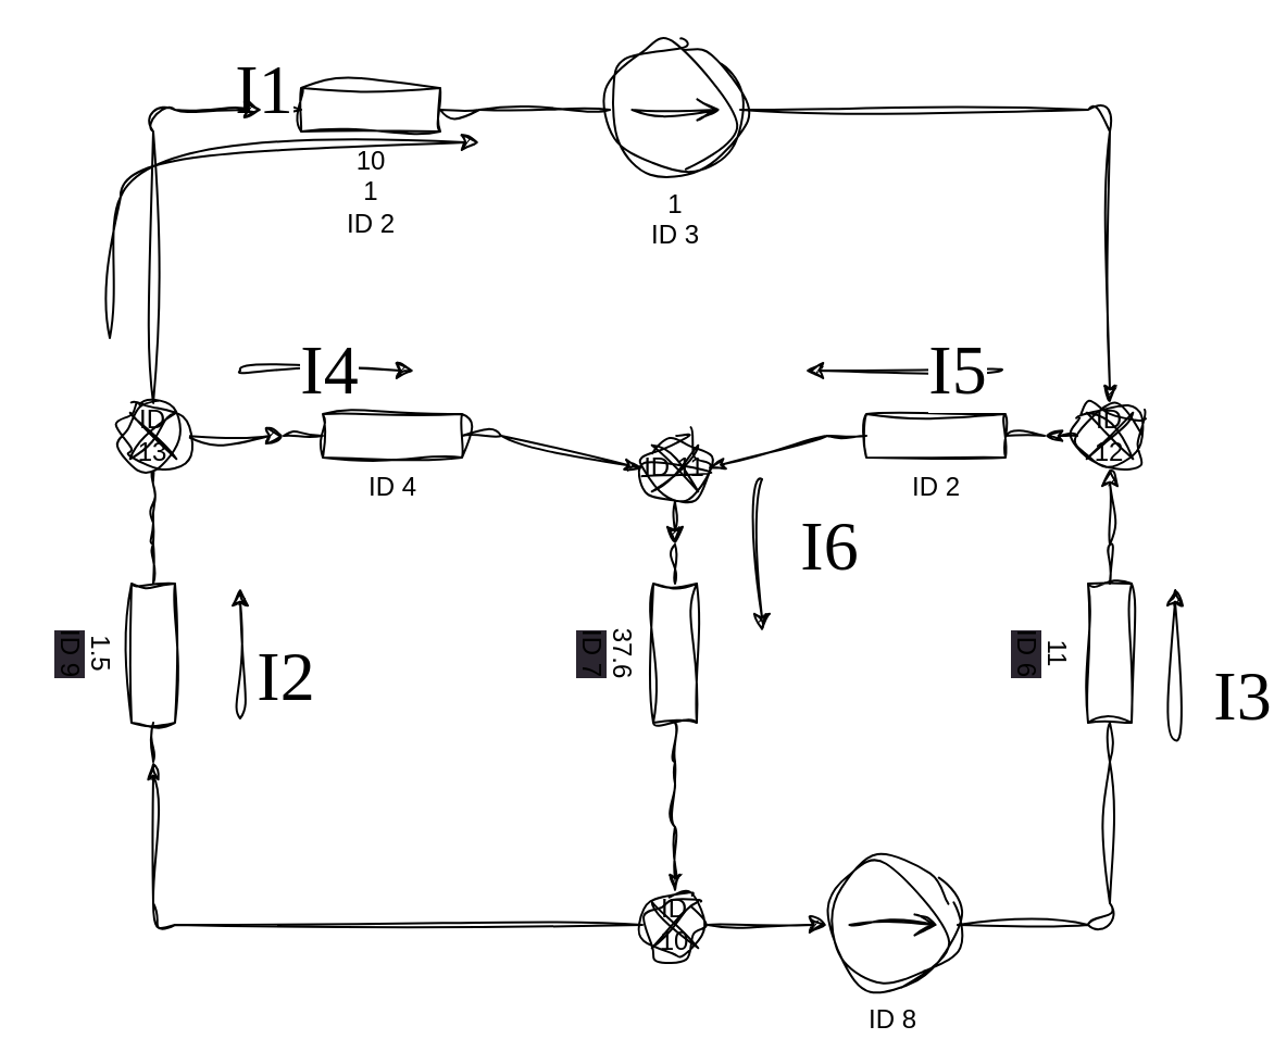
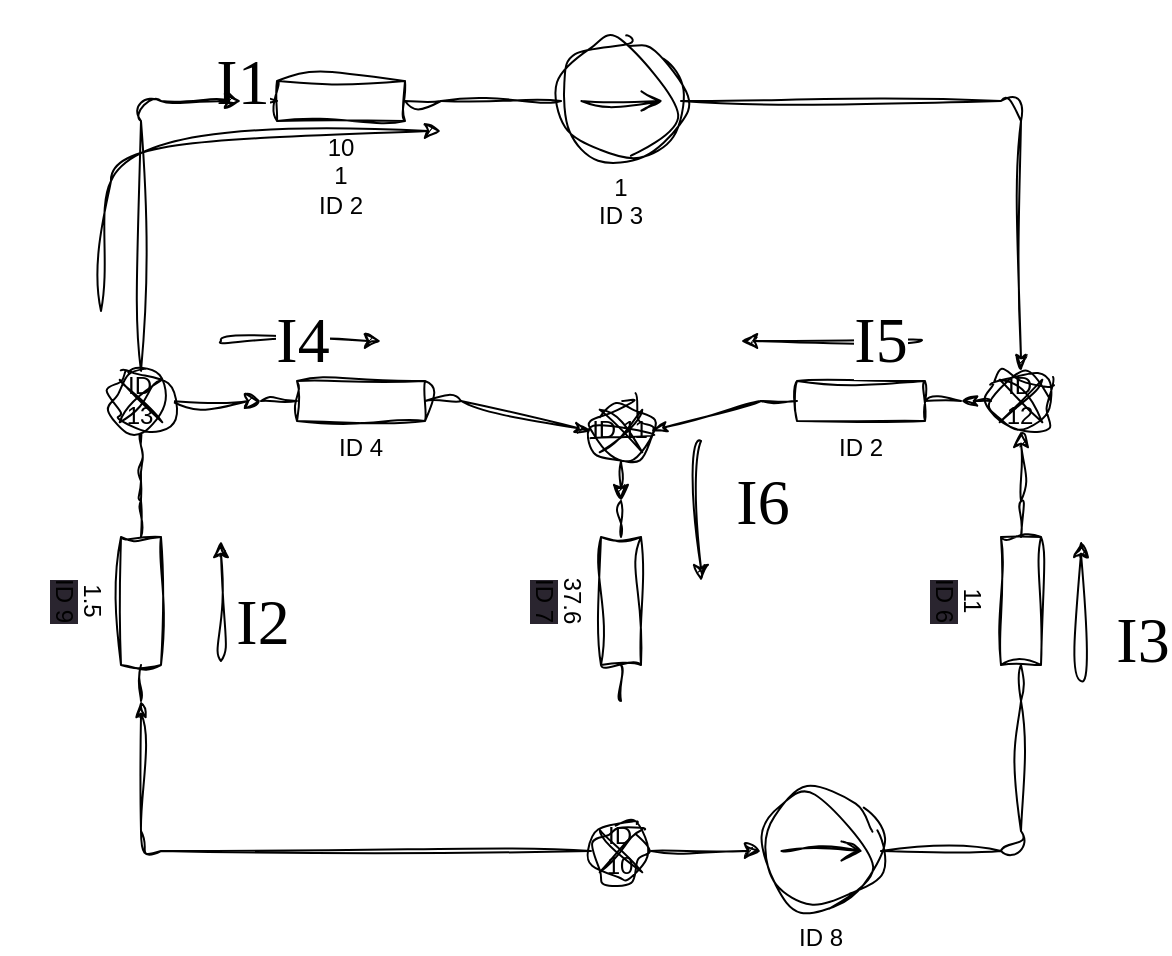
  <mxCell id="0" />
  <mxCell id="1" parent="0" />
  <mxCell id="2" value="10&lt;br&gt;1&lt;br&gt;ID 2" style="pointerEvents=1;verticalLabelPosition=bottom;shadow=0;dashed=0;align=center;html=1;verticalAlign=top;shape=mxgraph.electrical.resistors.resistor_1;sketch=1;curveFitting=1;jiggle=3;comic=1;" parent="1" vertex="1"><mxGeometry x="120" y="40" width="100" height="20" as="geometry" /></mxCell>
  <mxCell id="3" value="1&lt;br&gt;ID 3" style="pointerEvents=1;verticalLabelPosition=bottom;shadow=0;dashed=0;align=center;html=1;verticalAlign=top;shape=mxgraph.electrical.signal_sources.source;aspect=fixed;points=[[0.5,0,0],[1,0.5,0],[0.5,1,0],[0,0.5,0]];elSignalType=dc1;sketch=1;curveFitting=1;jiggle=3;comic=1;" parent="1" vertex="1"><mxGeometry x="280" y="20" width="60" height="60" as="geometry" /></mxCell>
  <mxCell id="4" value="ID 2" style="pointerEvents=1;verticalLabelPosition=bottom;shadow=0;dashed=0;align=center;html=1;verticalAlign=top;shape=mxgraph.electrical.resistors.resistor_1;sketch=1;curveFitting=1;jiggle=3;comic=1;" parent="1" vertex="1"><mxGeometry x="380" y="190" width="100" height="20" as="geometry" /></mxCell>
  <mxCell id="5" value="11&lt;br&gt;&lt;span style=&quot;background-color: rgb(42, 37, 47);&quot;&gt;ID 6&lt;/span&gt;" style="pointerEvents=1;verticalLabelPosition=bottom;shadow=0;dashed=0;align=center;html=1;verticalAlign=top;shape=mxgraph.electrical.resistors.resistor_1;rotation=90;sketch=1;curveFitting=1;jiggle=3;comic=1;" parent="1" vertex="1"><mxGeometry x="460" y="290" width="100" height="20" as="geometry" /></mxCell>
  <mxCell id="6" value="37.6&lt;br&gt;&lt;span style=&quot;background-color: rgb(42, 37, 47);&quot;&gt;ID 7&lt;/span&gt;" style="pointerEvents=1;verticalLabelPosition=bottom;shadow=0;dashed=0;align=center;html=1;verticalAlign=top;shape=mxgraph.electrical.resistors.resistor_1;rotation=90;sketch=1;curveFitting=1;jiggle=3;comic=1;" parent="1" vertex="1"><mxGeometry x="260" y="290" width="100" height="20" as="geometry" /></mxCell>
  <mxCell id="7" value="ID 8" style="pointerEvents=1;verticalLabelPosition=bottom;shadow=0;dashed=0;align=center;html=1;verticalAlign=top;shape=mxgraph.electrical.signal_sources.source;aspect=fixed;points=[[0.5,0,0],[1,0.5,0],[0.5,1,0],[0,0.5,0]];elSignalType=dc1;sketch=1;curveFitting=1;jiggle=3;comic=1;" parent="1" vertex="1"><mxGeometry x="380" y="395" width="60" height="60" as="geometry" /></mxCell>
  <mxCell id="8" value="&lt;span style=&quot;&quot;&gt;ID 10&lt;/span&gt;" style="shape=sumEllipse;perimeter=ellipsePerimeter;whiteSpace=wrap;html=1;backgroundOutline=1;sketch=1;curveFitting=1;jiggle=3;comic=1;" parent="1" vertex="1"><mxGeometry x="295" y="410" width="30" height="30" as="geometry" /></mxCell>
  <mxCell id="9" value="&lt;span style=&quot;&quot;&gt;ID 11&lt;/span&gt;" style="shape=sumEllipse;perimeter=ellipsePerimeter;whiteSpace=wrap;html=1;backgroundOutline=1;sketch=1;curveFitting=1;jiggle=3;comic=1;" parent="1" vertex="1"><mxGeometry x="295" y="200" width="30" height="30" as="geometry" /></mxCell>
  <mxCell id="10" value="&lt;span style=&quot;&quot;&gt;ID 12&lt;/span&gt;" style="shape=sumEllipse;perimeter=ellipsePerimeter;whiteSpace=wrap;html=1;backgroundOutline=1;sketch=1;curveFitting=1;jiggle=3;comic=1;" parent="1" vertex="1"><mxGeometry x="495" y="185" width="30" height="30" as="geometry" /></mxCell>
  <mxCell id="11" value="" style="endArrow=classicThin;html=1;entryX=0.5;entryY=0;entryDx=0;entryDy=0;exitX=1;exitY=0.5;exitDx=0;exitDy=0;exitPerimeter=0;edgeStyle=orthogonalEdgeStyle;sketch=1;curveFitting=1;jiggle=3;comic=1;endFill=1;" parent="1" source="3" target="10" edge="1"><mxGeometry width="50" height="50" relative="1" as="geometry"><mxPoint x="380" y="220" as="sourcePoint" /><mxPoint x="430" y="170" as="targetPoint" /></mxGeometry></mxCell>
  <mxCell id="12" value="" style="endArrow=classicThin;html=1;exitX=1;exitY=0.5;exitDx=0;exitDy=0;sketch=1;curveFitting=1;jiggle=3;comic=1;endFill=1;exitPerimeter=0;entryX=0;entryY=0.5;entryDx=0;entryDy=0;" parent="1" source="38" target="9" edge="1"><mxGeometry width="50" height="50" relative="1" as="geometry"><mxPoint x="310" y="140" as="sourcePoint" /><mxPoint x="220" y="260" as="targetPoint" /></mxGeometry></mxCell>
  <mxCell id="13" value="" style="endArrow=classicThin;html=1;entryX=1;entryY=0.5;entryDx=0;entryDy=0;exitX=0;exitY=0.5;exitDx=0;exitDy=0;exitPerimeter=0;sketch=1;curveFitting=1;jiggle=3;comic=1;endFill=1;" parent="1" source="4" target="9" edge="1"><mxGeometry width="50" height="50" relative="1" as="geometry"><mxPoint x="330" y="160" as="sourcePoint" /><mxPoint x="270" y="160" as="targetPoint" /></mxGeometry></mxCell>
  <mxCell id="14" value="" style="endArrow=classicThin;html=1;entryX=1;entryY=0.5;entryDx=0;entryDy=0;entryPerimeter=0;exitX=0;exitY=0.5;exitDx=0;exitDy=0;sketch=1;curveFitting=1;jiggle=3;comic=1;endFill=1;" parent="1" source="10" target="4" edge="1"><mxGeometry width="50" height="50" relative="1" as="geometry"><mxPoint x="340" y="170" as="sourcePoint" /><mxPoint x="280" y="170" as="targetPoint" /></mxGeometry></mxCell>
  <mxCell id="15" value="" style="endArrow=none;html=1;entryX=1;entryY=0.5;entryDx=0;entryDy=0;entryPerimeter=0;exitX=1;exitY=0.5;exitDx=0;exitDy=0;exitPerimeter=0;edgeStyle=orthogonalEdgeStyle;sketch=1;curveFitting=1;jiggle=3;comic=1;" parent="1" source="5" target="7" edge="1"><mxGeometry width="50" height="50" relative="1" as="geometry"><mxPoint x="385" y="280" as="sourcePoint" /><mxPoint x="325" y="280" as="targetPoint" /></mxGeometry></mxCell>
  <mxCell id="16" value="" style="endArrow=none;html=1;exitX=0;exitY=0.5;exitDx=0;exitDy=0;exitPerimeter=0;sketch=1;curveFitting=1;jiggle=3;comic=1;entryX=0.5;entryY=1;entryDx=0;entryDy=0;" parent="1" source="39" target="37" edge="1"><mxGeometry width="50" height="50" relative="1" as="geometry"><mxPoint x="220" y="290" as="sourcePoint" /><mxPoint x="120" y="250" as="targetPoint" /><Array as="points"><mxPoint x="70" y="230" /></Array></mxGeometry></mxCell>
  <mxCell id="17" value="" style="endArrow=classicThin;html=1;entryX=1;entryY=0.5;entryDx=0;entryDy=0;entryPerimeter=0;exitX=0;exitY=0.5;exitDx=0;exitDy=0;edgeStyle=orthogonalEdgeStyle;sketch=1;curveFitting=1;jiggle=3;comic=1;endFill=1;" parent="1" source="8" target="39" edge="1"><mxGeometry width="50" height="50" relative="1" as="geometry"><mxPoint x="220" y="280" as="sourcePoint" /><mxPoint x="160" y="280" as="targetPoint" /></mxGeometry></mxCell>
- <mxCell id="18" value="" style="endArrow=classicThin;html=1;entryX=0.5;entryY=0;entryDx=0;entryDy=0;exitX=1;exitY=0.5;exitDx=0;exitDy=0;exitPerimeter=0;sketch=1;curveFitting=1;jiggle=3;comic=1;endFill=1;" parent="1" source="6" target="8" edge="1"><mxGeometry width="50" height="50" relative="1" as="geometry"><mxPoint x="270" y="340" as="sourcePoint" /><mxPoint x="210" y="340" as="targetPoint" /><Array as="points"><mxPoint x="310" y="370" /></Array></mxGeometry></mxCell>
  <mxCell id="19" value="" style="curved=1;endArrow=classic;html=1;sketch=1;comic=1;jiggle=3;" parent="1" edge="1"><mxGeometry width="50" height="50" relative="1" as="geometry"><mxPoint x="50" y="155" as="sourcePoint" /><mxPoint x="220" y="65" as="targetPoint" /><Array as="points"><mxPoint x="50" y="115" /><mxPoint x="60" y="65" /></Array></mxGeometry></mxCell>
  <mxCell id="20" value="I1" style="edgeLabel;html=1;align=center;verticalAlign=middle;resizable=0;points=[];fontSize=32;fontFamily=Comic Sans MS;comic=1;jiggle=3;" parent="19" vertex="1" connectable="0"><mxGeometry x="0.563" y="-1" relative="1" as="geometry"><mxPoint x="-45" y="-26" as="offset" /></mxGeometry></mxCell>
  <mxCell id="21" value="" style="endArrow=classic;html=1;sketch=1;fontSize=32;curved=1;comic=1;jiggle=3;" parent="1" edge="1"><mxGeometry width="50" height="50" relative="1" as="geometry"><mxPoint x="460" y="170" as="sourcePoint" /><mxPoint x="370" y="170" as="targetPoint" /></mxGeometry></mxCell>
  <mxCell id="22" value="I5" style="edgeLabel;html=1;align=center;verticalAlign=middle;resizable=0;points=[];fontSize=32;fontFamily=Comic Sans MS;comic=1;jiggle=3;" parent="21" vertex="1" connectable="0"><mxGeometry x="-0.537" y="-1" relative="1" as="geometry"><mxPoint as="offset" /></mxGeometry></mxCell>
  <mxCell id="23" value="" style="endArrow=classic;html=1;sketch=1;fontSize=32;curved=1;comic=1;jiggle=3;" parent="1" edge="1"><mxGeometry width="50" height="50" relative="1" as="geometry"><mxPoint x="110" y="170" as="sourcePoint" /><mxPoint x="190" y="170" as="targetPoint" /></mxGeometry></mxCell>
  <mxCell id="24" value="I4" style="edgeLabel;html=1;align=center;verticalAlign=middle;resizable=0;points=[];fontSize=32;fontFamily=Comic Sans MS;comic=1;jiggle=3;" parent="23" vertex="1" connectable="0"><mxGeometry x="0.454" y="1" relative="1" as="geometry"><mxPoint x="-18" as="offset" /></mxGeometry></mxCell>
  <mxCell id="25" value="" style="endArrow=classic;html=1;sketch=1;fontSize=32;curved=1;comic=1;jiggle=3;" parent="1" edge="1"><mxGeometry width="50" height="50" relative="1" as="geometry"><mxPoint x="110" y="330" as="sourcePoint" /><mxPoint x="110" y="270" as="targetPoint" /></mxGeometry></mxCell>
  <mxCell id="26" value="I2" style="edgeLabel;html=1;align=center;verticalAlign=middle;resizable=0;points=[];fontSize=32;fontFamily=Comic Sans MS;comic=1;jiggle=3;" parent="25" vertex="1" connectable="0"><mxGeometry x="-0.367" relative="1" as="geometry"><mxPoint x="20" y="-1" as="offset" /></mxGeometry></mxCell>
  <mxCell id="27" value="" style="endArrow=classic;html=1;sketch=1;fontFamily=Comic Sans MS;fontSize=32;curved=1;comic=1;jiggle=3;" parent="1" edge="1"><mxGeometry width="50" height="50" relative="1" as="geometry"><mxPoint x="350" y="220" as="sourcePoint" /><mxPoint x="350" y="290" as="targetPoint" /></mxGeometry></mxCell>
  <mxCell id="28" value="I6" style="edgeLabel;html=1;align=center;verticalAlign=middle;resizable=0;points=[];fontSize=32;fontFamily=Comic Sans MS;comic=1;jiggle=3;" parent="27" vertex="1" connectable="0"><mxGeometry x="0.429" relative="1" as="geometry"><mxPoint x="30" y="-20" as="offset" /></mxGeometry></mxCell>
  <mxCell id="29" value="" style="endArrow=classic;html=1;sketch=1;fontFamily=Comic Sans MS;fontSize=32;curved=1;comic=1;jiggle=3;" parent="1" edge="1"><mxGeometry width="50" height="50" relative="1" as="geometry"><mxPoint x="540" y="340" as="sourcePoint" /><mxPoint x="540" y="270" as="targetPoint" /></mxGeometry></mxCell>
  <mxCell id="30" value="I3" style="edgeLabel;html=1;align=center;verticalAlign=middle;resizable=0;points=[];fontSize=32;fontFamily=Comic Sans MS;comic=1;jiggle=3;" parent="29" vertex="1" connectable="0"><mxGeometry x="-0.4" y="-1" relative="1" as="geometry"><mxPoint x="29" as="offset" /></mxGeometry></mxCell>
  <mxCell id="31" value="" style="endArrow=classic;html=1;rounded=1;labelBackgroundColor=default;comic=1;sketch=1;jiggle=3;curveFitting=1;strokeColor=default;fontFamily=Helvetica;fontSize=11;fontColor=default;shape=connector;exitX=1;exitY=0.5;exitDx=0;exitDy=0;entryX=0;entryY=0.5;entryDx=0;entryDy=0;entryPerimeter=0;" parent="1" source="37" target="38" edge="1"><mxGeometry width="50" height="50" relative="1" as="geometry"><mxPoint x="230" y="280" as="sourcePoint" /><mxPoint x="100" y="230" as="targetPoint" /></mxGeometry></mxCell>
  <mxCell id="32" value="" style="endArrow=classic;html=1;rounded=1;labelBackgroundColor=default;comic=1;sketch=1;jiggle=3;curveFitting=1;strokeColor=default;fontFamily=Helvetica;fontSize=11;fontColor=default;shape=connector;entryX=0;entryY=0.5;entryDx=0;entryDy=0;entryPerimeter=0;exitX=0.5;exitY=1;exitDx=0;exitDy=0;" parent="1" source="9" target="6" edge="1"><mxGeometry width="50" height="50" relative="1" as="geometry"><mxPoint x="230" y="280" as="sourcePoint" /><mxPoint x="280" y="230" as="targetPoint" /></mxGeometry></mxCell>
  <mxCell id="33" value="" style="endArrow=classic;html=1;rounded=1;labelBackgroundColor=default;comic=1;sketch=1;jiggle=3;curveFitting=1;strokeColor=default;fontFamily=Helvetica;fontSize=11;fontColor=default;shape=connector;entryX=0;entryY=0.5;entryDx=0;entryDy=0;entryPerimeter=0;exitX=1;exitY=0.5;exitDx=0;exitDy=0;" parent="1" source="8" target="7" edge="1"><mxGeometry width="50" height="50" relative="1" as="geometry"><mxPoint x="230" y="280" as="sourcePoint" /><mxPoint x="280" y="230" as="targetPoint" /></mxGeometry></mxCell>
  <mxCell id="34" value="" style="endArrow=classic;html=1;rounded=1;labelBackgroundColor=default;comic=1;sketch=1;jiggle=3;curveFitting=1;strokeColor=default;fontFamily=Helvetica;fontSize=11;fontColor=default;shape=connector;entryX=0.5;entryY=1;entryDx=0;entryDy=0;exitX=0;exitY=0.5;exitDx=0;exitDy=0;exitPerimeter=0;" parent="1" source="5" target="10" edge="1"><mxGeometry width="50" height="50" relative="1" as="geometry"><mxPoint x="230" y="280" as="sourcePoint" /><mxPoint x="280" y="230" as="targetPoint" /></mxGeometry></mxCell>
  <mxCell id="35" value="" style="endArrow=none;html=1;entryX=1;entryY=0.5;entryDx=0;entryDy=0;entryPerimeter=0;exitX=0;exitY=0.5;exitDx=0;exitDy=0;exitPerimeter=0;sketch=1;curveFitting=1;jiggle=3;comic=1;" parent="1" source="3" target="2" edge="1"><mxGeometry width="50" height="50" relative="1" as="geometry"><mxPoint x="380" y="220" as="sourcePoint" /><mxPoint x="430" y="170" as="targetPoint" /></mxGeometry></mxCell>
  <mxCell id="36" value="" style="endArrow=classic;html=1;rounded=1;labelBackgroundColor=default;comic=1;sketch=1;jiggle=3;curveFitting=1;strokeColor=default;fontFamily=Comic Sans MS;fontSize=11;fontColor=default;shape=connector;entryX=0;entryY=0.5;entryDx=0;entryDy=0;entryPerimeter=0;exitX=0.5;exitY=0;exitDx=0;exitDy=0;edgeStyle=orthogonalEdgeStyle;" parent="1" source="37" target="2" edge="1"><mxGeometry width="50" height="50" relative="1" as="geometry"><mxPoint x="230" y="280" as="sourcePoint" /><mxPoint x="280" y="230" as="targetPoint" /><Array as="points"><mxPoint x="70" y="50" /></Array></mxGeometry></mxCell>
  <mxCell id="37" value="&lt;span style=&quot;&quot;&gt;ID 13&lt;/span&gt;" style="shape=sumEllipse;perimeter=ellipsePerimeter;whiteSpace=wrap;html=1;backgroundOutline=1;sketch=1;curveFitting=1;jiggle=3;sketchStyle=rough;comic=1;" parent="1" vertex="1"><mxGeometry x="55" y="185" width="30" height="30" as="geometry" /></mxCell>
  <mxCell id="38" value="ID 4" style="pointerEvents=1;verticalLabelPosition=bottom;shadow=0;dashed=0;align=center;html=1;verticalAlign=top;shape=mxgraph.electrical.resistors.resistor_1;sketch=1;curveFitting=1;jiggle=3;comic=1;" parent="1" vertex="1"><mxGeometry x="130" y="190" width="100" height="20" as="geometry" /></mxCell>
  <mxCell id="39" value="1.5&lt;br&gt;&lt;span style=&quot;background-color: rgb(42, 37, 47);&quot;&gt;ID 9&lt;/span&gt;" style="pointerEvents=1;verticalLabelPosition=bottom;shadow=0;dashed=0;align=center;html=1;verticalAlign=top;shape=mxgraph.electrical.resistors.resistor_1;rotation=90;sketch=1;curveFitting=1;jiggle=3;comic=1;" parent="1" vertex="1"><mxGeometry x="20" y="290" width="100" height="20" as="geometry" /></mxCell>
